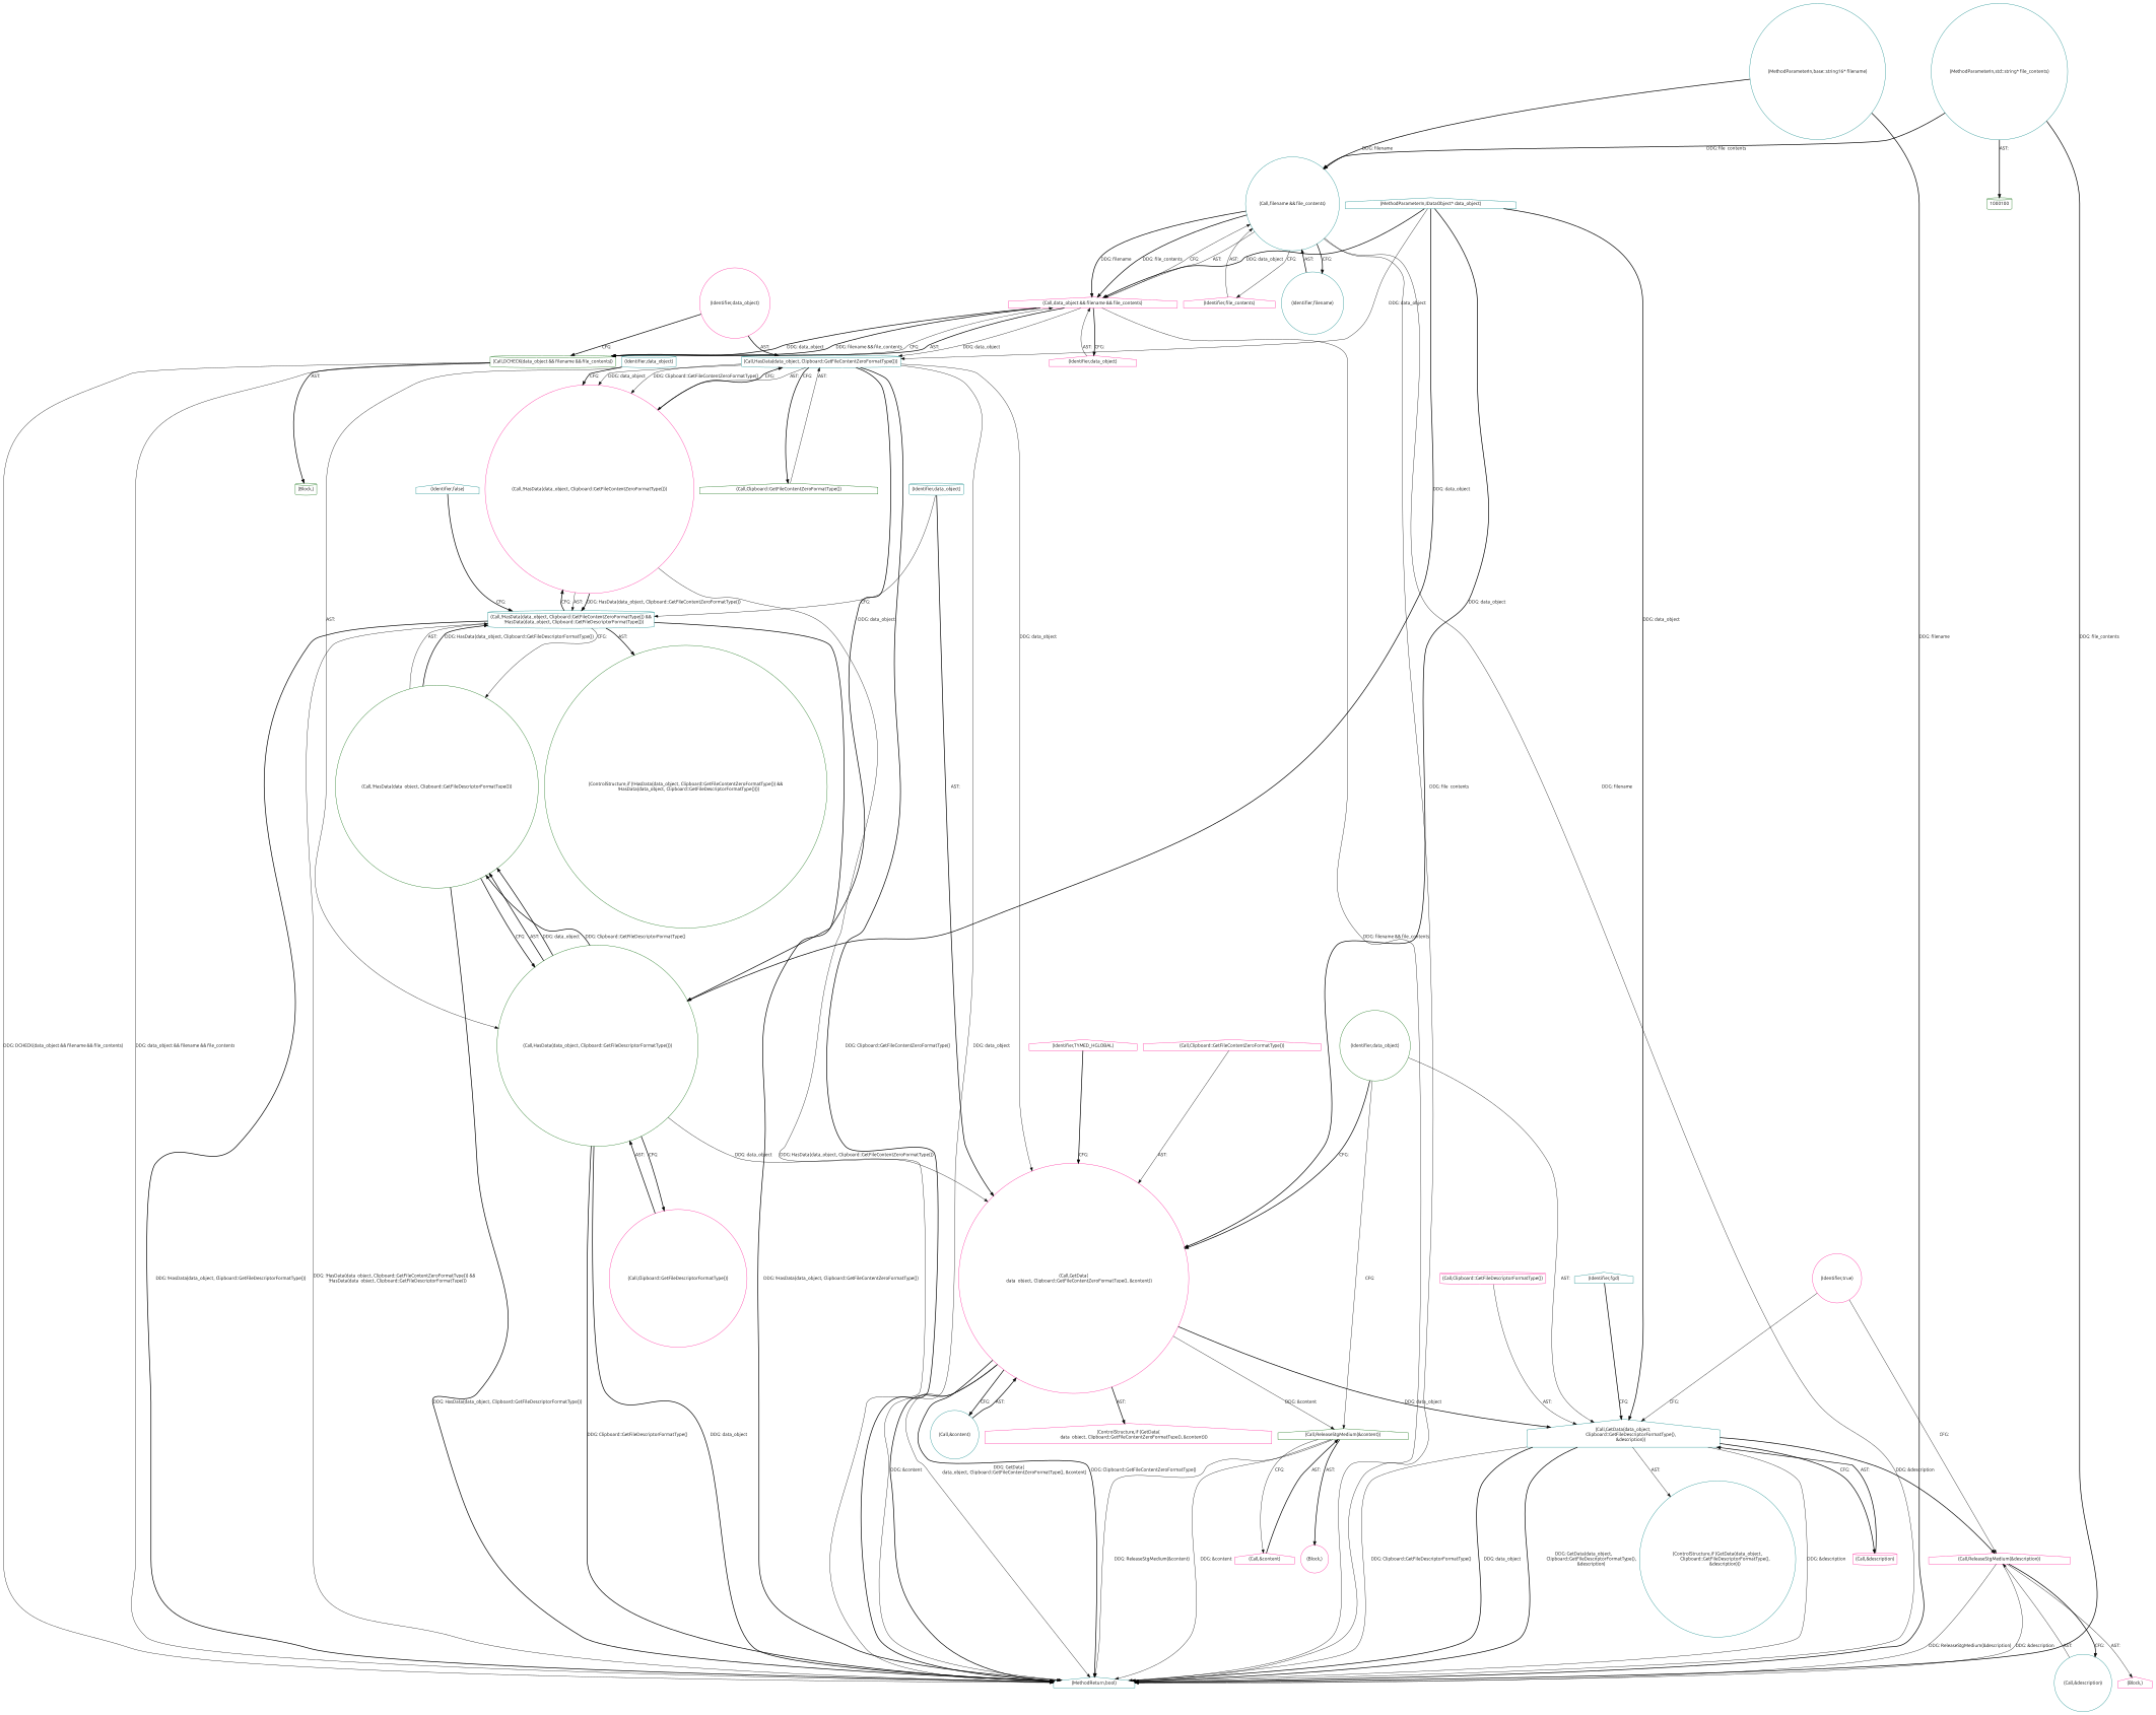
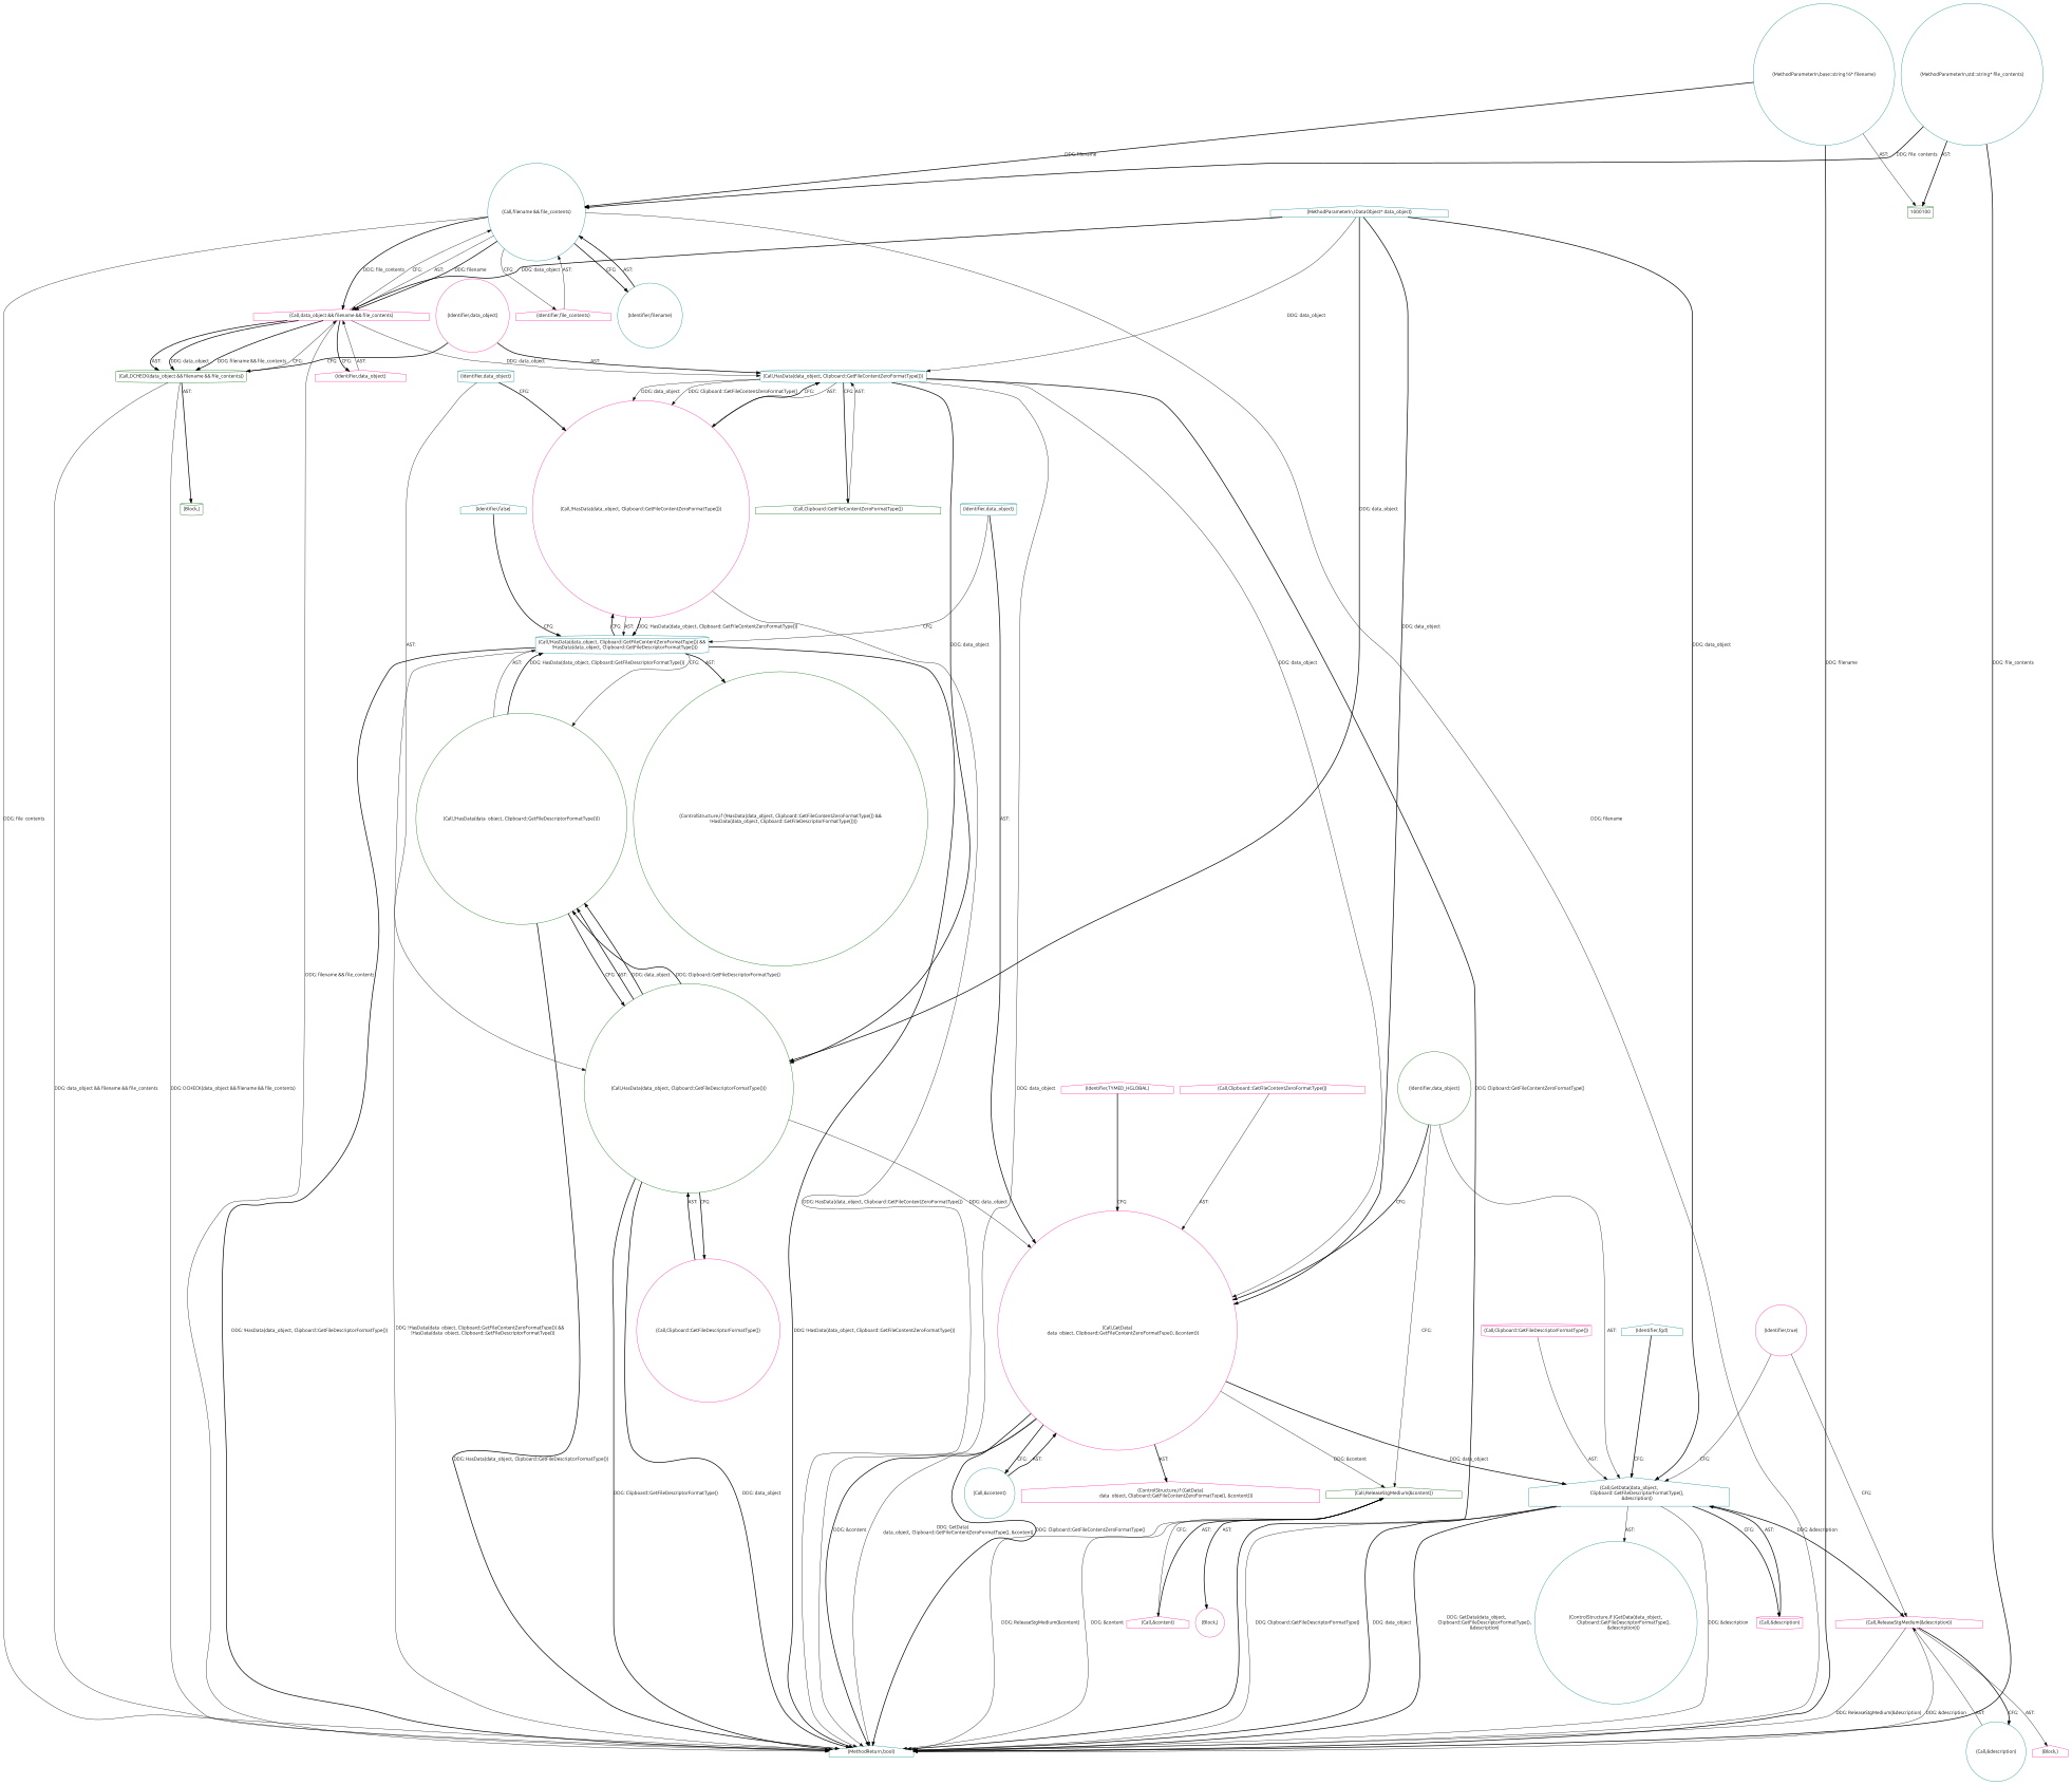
  digraph {
    fontname=Ubuntu
    node [color=deeppink fontname=Ubuntu shape=circle]
    edge [fontname=Ubuntu style=bold]
    n1 [color=teal label="(Call,filename && file_contents)"]
    n2 [label="(Call,data_object && filename && file_contents)" shape=house]
    n3 [color=teal label="(MethodReturn,bool)" shape=house]
    n4 [label="(Identifier,file_contents)" shape=house]
    n5 [color=teal label="(Identifier,filename)"]
    n6 [color=darkgreen label="(Call,DCHECK(data_object && filename && file_contents))" shape=cylinder]
    n7 [color=teal label="(Call,HasData(data_object, Clipboard::GetFileContentZeroFormatType()))" shape=cylinder]
    n8 [label="(Identifier,data_object)" shape=house]
    n9 [color=teal label="(MethodParameterIn,base::string16* filename)"]
    1000100 [color=darkgreen shape=cylinder]
    n11 [color=teal label="(MethodParameterIn,std::string* file_contents)"]
    n12 [color=darkgreen label="(Block,)" shape=cylinder]
    n13 [label="(Call,!HasData(data_object, Clipboard::GetFileContentZeroFormatType()))"]
    n14 [color=darkgreen label="(Call,HasData(data_object, Clipboard::GetFileDescriptorFormatType()))"]
    n15 [label="(Call,GetData(\n           data_object, Clipboard::GetFileContentZeroFormatType(), &content))"]
    n16 [color=darkgreen label="(Call,Clipboard::GetFileContentZeroFormatType())" shape=house]
    n17 [color=teal label="(Call,!HasData(data_object, Clipboard::GetFileContentZeroFormatType()) &&\n      !HasData(data_object, Clipboard::GetFileDescriptorFormatType()))" shape=cylinder]
    n18 [color=darkgreen label="(Call,!HasData(data_object, Clipboard::GetFileDescriptorFormatType()))"]
    n19 [label="(Call,Clipboard::GetFileDescriptorFormatType())"]
    n20 [color=darkgreen label="(Call,ReleaseStgMedium(&content))" shape=house]
    n21 [color=teal label="(Call,GetData(data_object,\n               Clipboard::GetFileDescriptorFormatType(),\n               &description))" shape=house]
    n22 [label="(ControlStructure,if (GetData(\n           data_object, Clipboard::GetFileContentZeroFormatType(), &content)))" shape=house]
    n23 [color=teal label="(Call,&content)"]
    n24 [color=darkgreen label="(ControlStructure,if (!HasData(data_object, Clipboard::GetFileContentZeroFormatType()) &&\n      !HasData(data_object, Clipboard::GetFileDescriptorFormatType())))"]
    n25 [label="(Call,&content)" shape=house]
    n26 [label="(Block,)"]
    n27 [label="(Call,ReleaseStgMedium(&description))" shape=house]
    n28 [label="(Call,&description)" shape=cylinder]
    n29 [color=teal label="(ControlStructure,if (GetData(data_object,\n               Clipboard::GetFileDescriptorFormatType(),\n               &description)))"]
    n30 [label="(Block,)" shape=house]
    n31 [color=teal label="(Call,&description)"]
    n32 [label="(Identifier,TYMED_HGLOBAL)" shape=house]
    n33 [label="(Identifier,data_object)"]
    n34 [color=teal label="(Identifier,data_object)" shape=cylinder]
    n35 [color=teal label="(Identifier,fgd)" shape=house]
    n36 [label="(Call,Clipboard::GetFileContentZeroFormatType())" shape=house]
    n37 [color=teal label="(Identifier,data_object)" shape=cylinder]
    n38 [color=teal label="(MethodParameterIn,IDataObject* data_object)" shape=house]
    n39 [color=darkgreen label="(Identifier,data_object)"]
    n40 [label="(Call,Clipboard::GetFileDescriptorFormatType())" shape=cylinder]
    n41 [color=teal label="(Identifier,false)" shape=house]
    n42 [label="(Identifier,true)"]
    n1 -> n2 [label="AST: " style=solid]
    n1 -> n2 [label="DDG: filename"]
    n1 -> n2 [label="DDG: file_contents"]
    n1 -> n3 [label="DDG: file_contents" style=solid]
    n1 -> n3 [label="DDG: filename" style=solid]
    n1 -> n4 [label="CFG: " style=solid]
    n1 -> n5 [label="CFG: "]
    n2 -> n1 [label="CFG: " style=solid]
    n2 -> n3 [label="DDG: filename && file_contents" style=solid]
    n2 -> n6 [label="AST: "]
    n2 -> n6 [label="DDG: data_object"]
    n2 -> n6 [label="DDG: filename && file_contents"]
    n2 -> n7 [label="DDG: data_object" style=solid]
    n2 -> n8 [label="CFG: "]
    n4 -> n1 [label="AST: " style=solid]
    n5 -> n1 [label="AST: "]
    n6 -> n2 [label="CFG: " style=solid]
    n6 -> n3 [label="DDG: DCHECK(data_object && filename && file_contents)" style=solid]
    n6 -> n3 [label="DDG: data_object && filename && file_contents" style=solid]
    n6 -> n12 [label="AST: "]
    n7 -> n3 [label="DDG: data_object" style=solid]
    n7 -> n3 [label="DDG: Clipboard::GetFileContentZeroFormatType()"]
    n7 -> n13 [label="AST: " style=solid]
    n7 -> n13 [label="DDG: data_object" style=solid]
    n7 -> n13 [label="DDG: Clipboard::GetFileContentZeroFormatType()" style=solid]
    n7 -> n14 [label="DDG: data_object"]
    n7 -> n15 [label="DDG: data_object" style=solid]
    n7 -> n16 [label="CFG: "]
    n8 -> n2 [label="AST: " style=solid]
    n9 -> n1 [label="DDG: filename"]
    n9 -> n3 [label="DDG: filename"]
+   n9 -> 1000100 [label="AST: " style=solid]
    n11 -> n1 [label="DDG: file_contents"]
    n11 -> n3 [label="DDG: file_contents"]
    n11 -> 1000100 [label="AST: "]
    n13 -> n3 [label="DDG: HasData(data_object, Clipboard::GetFileContentZeroFormatType())" style=solid]
    n13 -> n7 [label="CFG: "]
    n13 -> n17 [label="AST: " style=solid]
    n13 -> n17 [label="DDG: HasData(data_object, Clipboard::GetFileContentZeroFormatType())"]
    n14 -> n3 [label="DDG: data_object"]
    n14 -> n3 [label="DDG: Clipboard::GetFileDescriptorFormatType()"]
    n14 -> n15 [label="DDG: data_object" style=solid]
    n14 -> n18 [label="AST: "]
    n14 -> n18 [label="DDG: data_object"]
    n14 -> n18 [label="DDG: Clipboard::GetFileDescriptorFormatType()"]
    n14 -> n19 [label="CFG: "]
    n15 -> n3 [label="DDG: GetData(\n           data_object, Clipboard::GetFileContentZeroFormatType(), &content)" style=solid]
    n15 -> n3 [label="DDG: Clipboard::GetFileContentZeroFormatType()"]
    n15 -> n3 [label="DDG: &content"]
    n15 -> n20 [label="DDG: &content" style=solid]
    n15 -> n21 [label="DDG: data_object"]
    n15 -> n22 [label="AST: "]
    n15 -> n23 [label="CFG: "]
    n16 -> n7 [label="AST: " style=solid]
    n17 -> n3 [label="DDG: !HasData(data_object, Clipboard::GetFileDescriptorFormatType())"]
    n17 -> n3 [label="DDG: !HasData(data_object, Clipboard::GetFileContentZeroFormatType()) &&\n      !HasData(data_object, Clipboard::GetFileDescriptorFormatType())" style=solid]
    n17 -> n3 [label="DDG: !HasData(data_object, Clipboard::GetFileContentZeroFormatType())"]
    n17 -> n13 [label="CFG: "]
    n17 -> n18 [label="CFG: " style=solid]
    n17 -> n24 [label="AST: "]
    n18 -> n3 [label="DDG: HasData(data_object, Clipboard::GetFileDescriptorFormatType())"]
    n18 -> n14 [label="CFG: "]
    n18 -> n17 [label="AST: " style=solid]
    n18 -> n17 [label="DDG: HasData(data_object, Clipboard::GetFileDescriptorFormatType())"]
    n19 -> n14 [label="AST: "]
    n20 -> n3 [label="DDG: ReleaseStgMedium(&content)" style=solid]
    n20 -> n3 [label="DDG: &content" style=solid]
    n20 -> n25 [label="CFG: " style=solid]
    n20 -> n26 [label="AST: "]
    n21 -> n3 [label="DDG: &description" style=solid]
    n21 -> n3 [label="DDG: Clipboard::GetFileDescriptorFormatType()" style=solid]
    n21 -> n3 [label="DDG: data_object"]
    n21 -> n3 [label="DDG: GetData(data_object,\n               Clipboard::GetFileDescriptorFormatType(),\n               &description)"]
    n21 -> n27 [label="DDG: &description"]
    n21 -> n28 [label="CFG: "]
    n21 -> n29 [label="AST: " style=solid]
    n23 -> n15 [label="AST: "]
    n25 -> n20 [label="AST: "]
    n27 -> n3 [label="DDG: ReleaseStgMedium(&description)" style=solid]
    n27 -> n3 [label="DDG: &description" style=solid]
    n27 -> n30 [label="AST: " style=solid]
    n27 -> n31 [label="CFG: "]
    n28 -> n21 [label="AST: "]
    n31 -> n27 [label="AST: " style=solid]
    n32 -> n15 [label="CFG: "]
    n33 -> n6 [label="CFG: "]
    n33 -> n7 [label="AST: "]
    n34 -> n13 [label="CFG: "]
    n34 -> n14 [label="AST: " style=solid]
    n35 -> n21 [label="CFG: "]
    n36 -> n15 [label="AST: " style=solid]
    n37 -> n15 [label="AST: "]
    n37 -> n17 [label="CFG: " style=solid]
    n38 -> n2 [label="DDG: data_object"]
    n38 -> n7 [label="DDG: data_object" style=solid]
    n38 -> n14 [label="DDG: data_object"]
    n38 -> n15 [label="DDG: data_object"]
    n38 -> n21 [label="DDG: data_object"]
    n39 -> n15 [label="CFG: "]
    n39 -> n20 [label="CFG: " style=solid]
    n39 -> n21 [label="AST: " style=solid]
    n40 -> n21 [label="AST: " style=solid]
    n41 -> n17 [label="CFG: "]
    n42 -> n21 [label="CFG: " style=solid]
    n42 -> n27 [label="CFG: " style=solid]
  }
